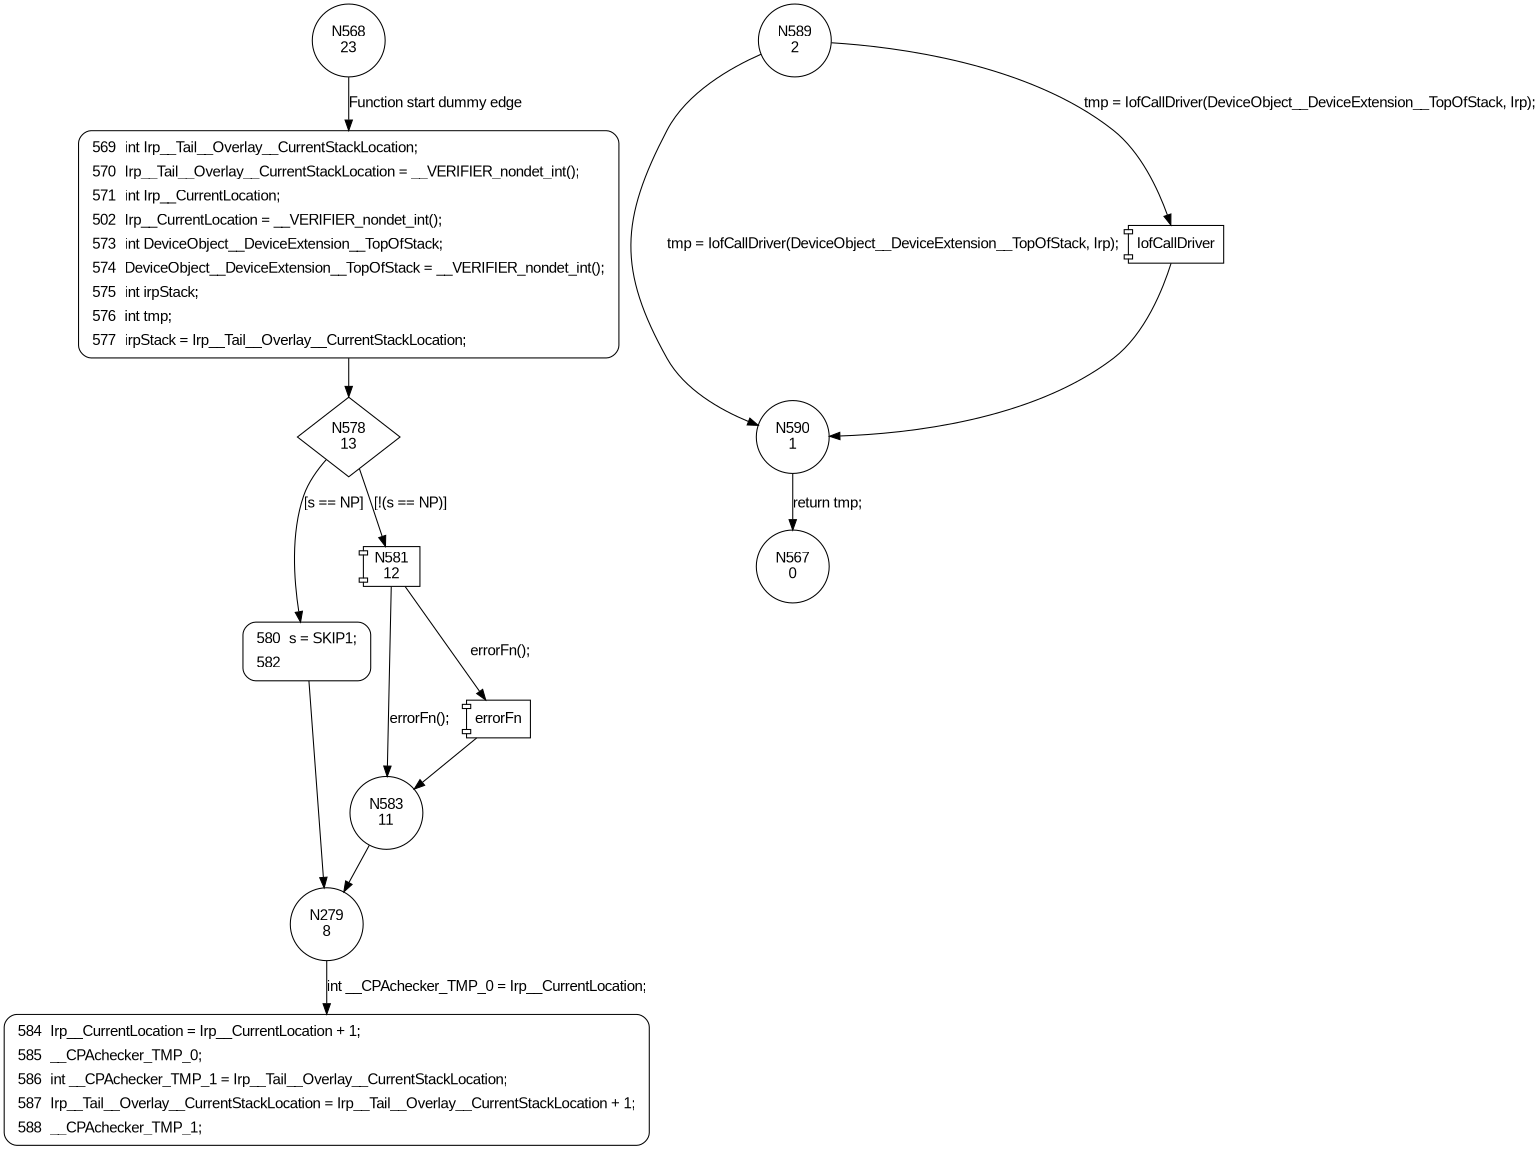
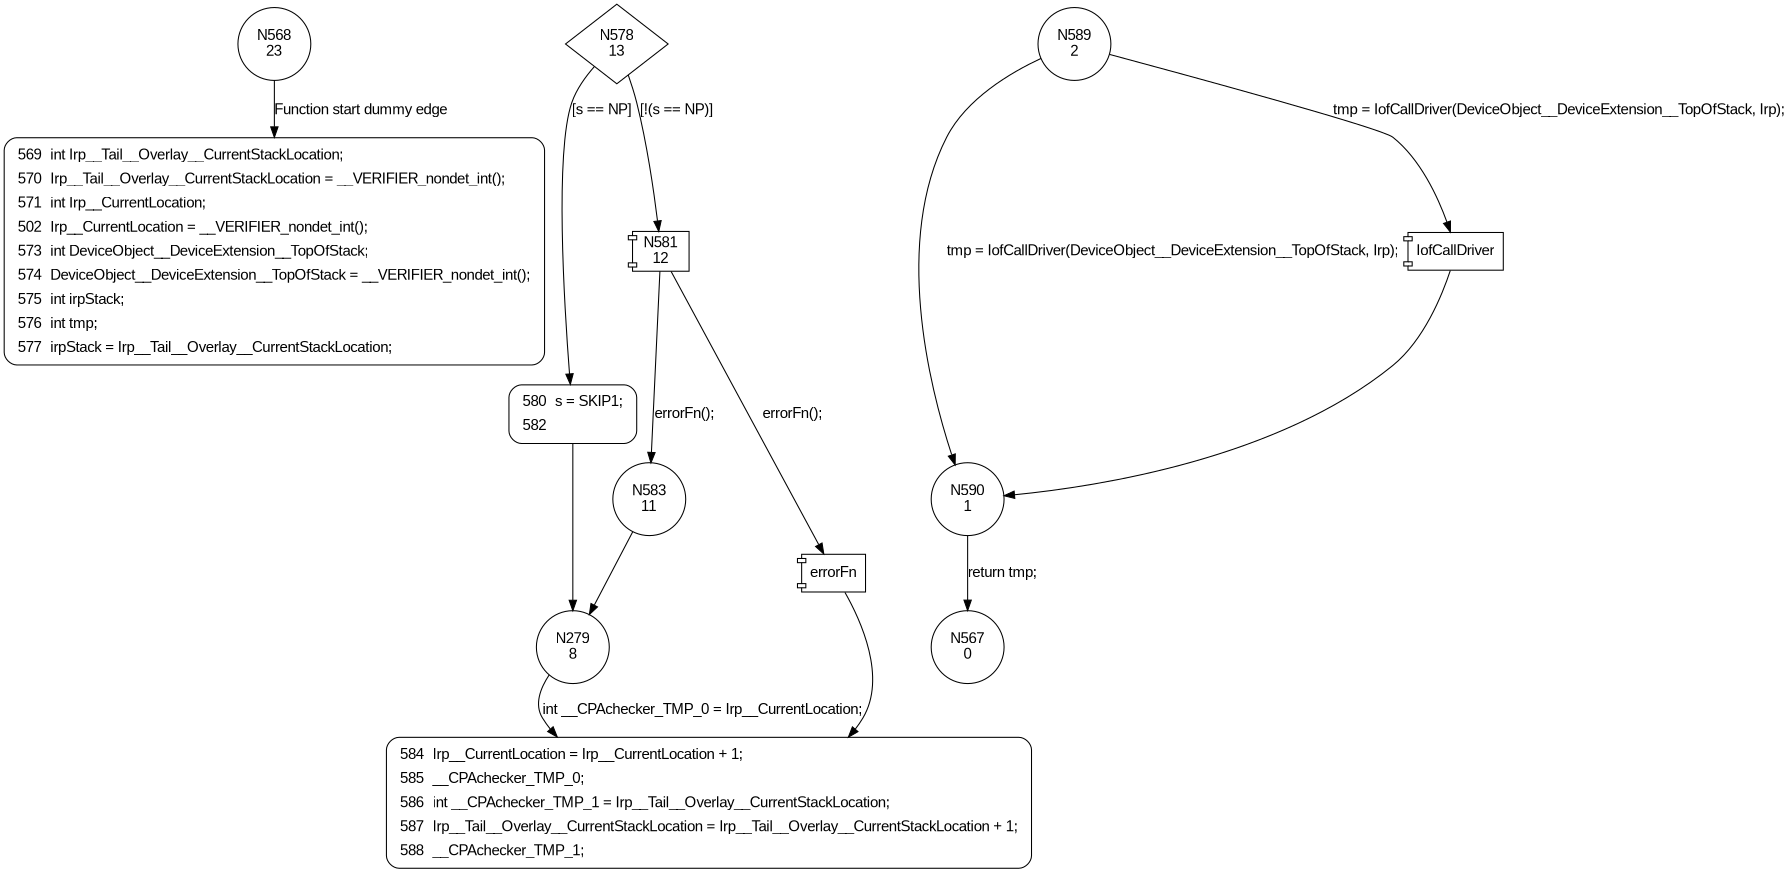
  digraph {
    fontname="Liberation Sans"
    node [fontname="Liberation Sans" shape=circle]
    edge [fontname="Liberation Sans"]
    n1 [label="N568\n23"]
    n2 [fillcolor=white label=<<table border="0" cellborder="0" cellpadding="3" bgcolor="white"><tr><td align="right">569</td><td align="left">int Irp__Tail__Overlay__CurrentStackLocation;</td></tr><tr><td align="right">570</td><td align="left">Irp__Tail__Overlay__CurrentStackLocation = __VERIFIER_nondet_int();</td></tr><tr><td align="right">571</td><td align="left">int Irp__CurrentLocation;</td></tr><tr><td align="right">502</td><td align="left">Irp__CurrentLocation = __VERIFIER_nondet_int();</td></tr><tr><td align="right">573</td><td align="left">int DeviceObject__DeviceExtension__TopOfStack;</td></tr><tr><td align="right">574</td><td align="left">DeviceObject__DeviceExtension__TopOfStack = __VERIFIER_nondet_int();</td></tr><tr><td align="right">575</td><td align="left">int irpStack;</td></tr><tr><td align="right">576</td><td align="left">int tmp;</td></tr><tr><td align="right">577</td><td align="left">irpStack = Irp__Tail__Overlay__CurrentStackLocation;</td></tr></table>> penwidth=1 shape=Mrecord style="filled,bold"]
    n3 [label="N578\n13" shape=diamond]
    n4 [fillcolor=white label=<<table border="0" cellborder="0" cellpadding="3" bgcolor="white"><tr><td align="right">580</td><td align="left">s = SKIP1;</td></tr><tr><td align="right">582</td><td align="left"></td></tr></table>> penwidth=1 shape=Mrecord style="filled,bold"]
    n5 [label="N581\n12" shape=component]
    n6 [label="N279\n8"]
    n7 [label="N583\n11"]
    n8 [label=errorFn shape=component]
    n9 [fillcolor=white label=<<table border="0" cellborder="0" cellpadding="3" bgcolor="white"><tr><td align="right">584</td><td align="left">Irp__CurrentLocation = Irp__CurrentLocation + 1;</td></tr><tr><td align="right">585</td><td align="left">__CPAchecker_TMP_0;</td></tr><tr><td align="right">586</td><td align="left">int __CPAchecker_TMP_1 = Irp__Tail__Overlay__CurrentStackLocation;</td></tr><tr><td align="right">587</td><td align="left">Irp__Tail__Overlay__CurrentStackLocation = Irp__Tail__Overlay__CurrentStackLocation + 1;</td></tr><tr><td align="right">588</td><td align="left">__CPAchecker_TMP_1;</td></tr></table>> penwidth=1 shape=Mrecord style="filled,bold"]
    n10 [label="N589\n2"]
    n11 [label="N590\n1"]
    n12 [label=IofCallDriver shape=component]
    n13 [label="N567\n0"]
    n1 -> n2 [label="Function start dummy edge"]
-   n2 -> n3
    n3 -> n4 [label="[s == NP]"]
    n3 -> n5 [label="[!(s == NP)]"]
    n4 -> n6
    n5 -> n7 [label="errorFn();"]
    n5 -> n8 [label="errorFn();"]
    n6 -> n9 [label="int __CPAchecker_TMP_0 = Irp__CurrentLocation;"]
    n7 -> n6
-   n8 -> n7
+   n8 -> n9
    n10 -> n11 [label="tmp = IofCallDriver(DeviceObject__DeviceExtension__TopOfStack, Irp);"]
    n10 -> n12 [label="tmp = IofCallDriver(DeviceObject__DeviceExtension__TopOfStack, Irp);"]
    n11 -> n13 [label="return tmp;"]
    n12 -> n11
  }
